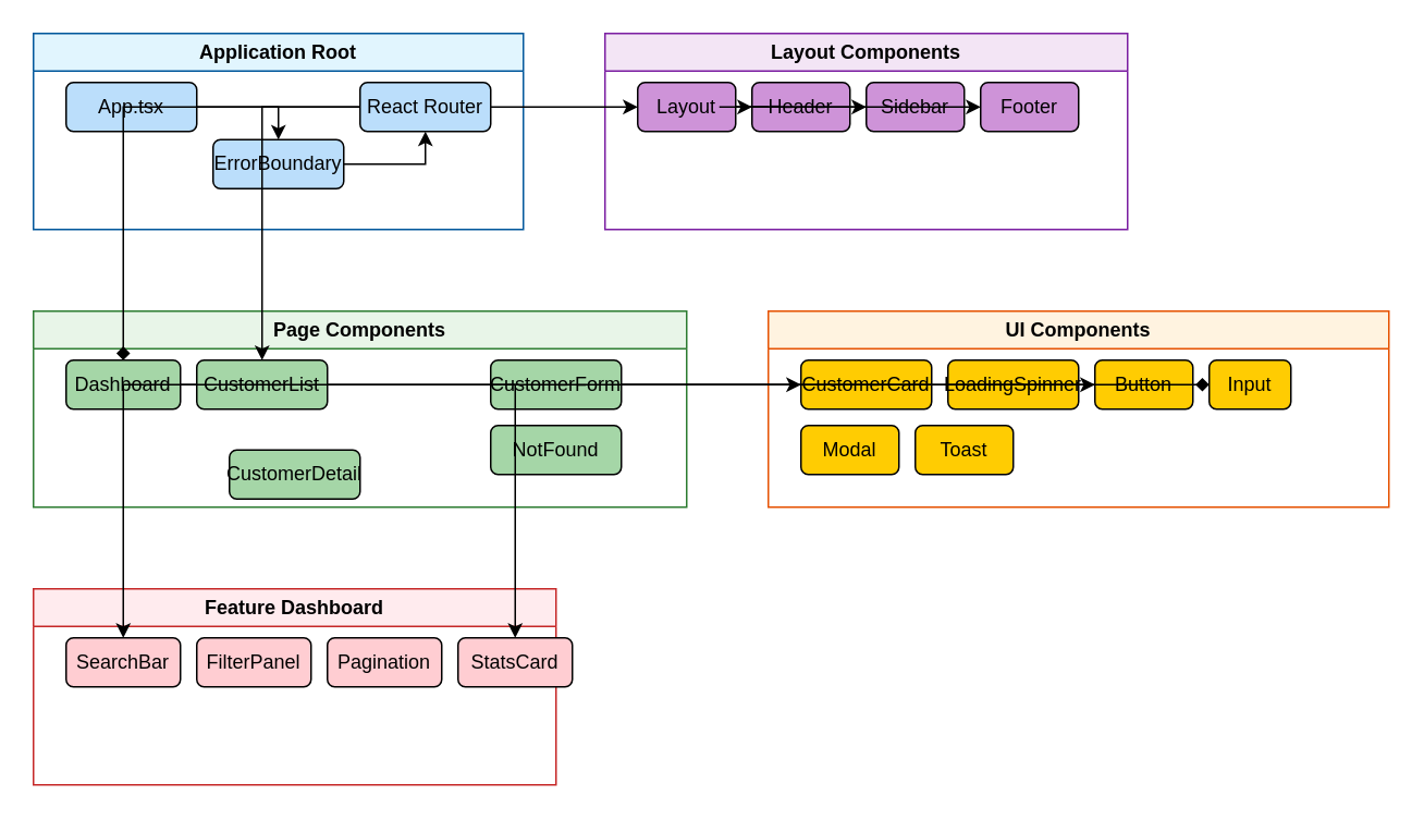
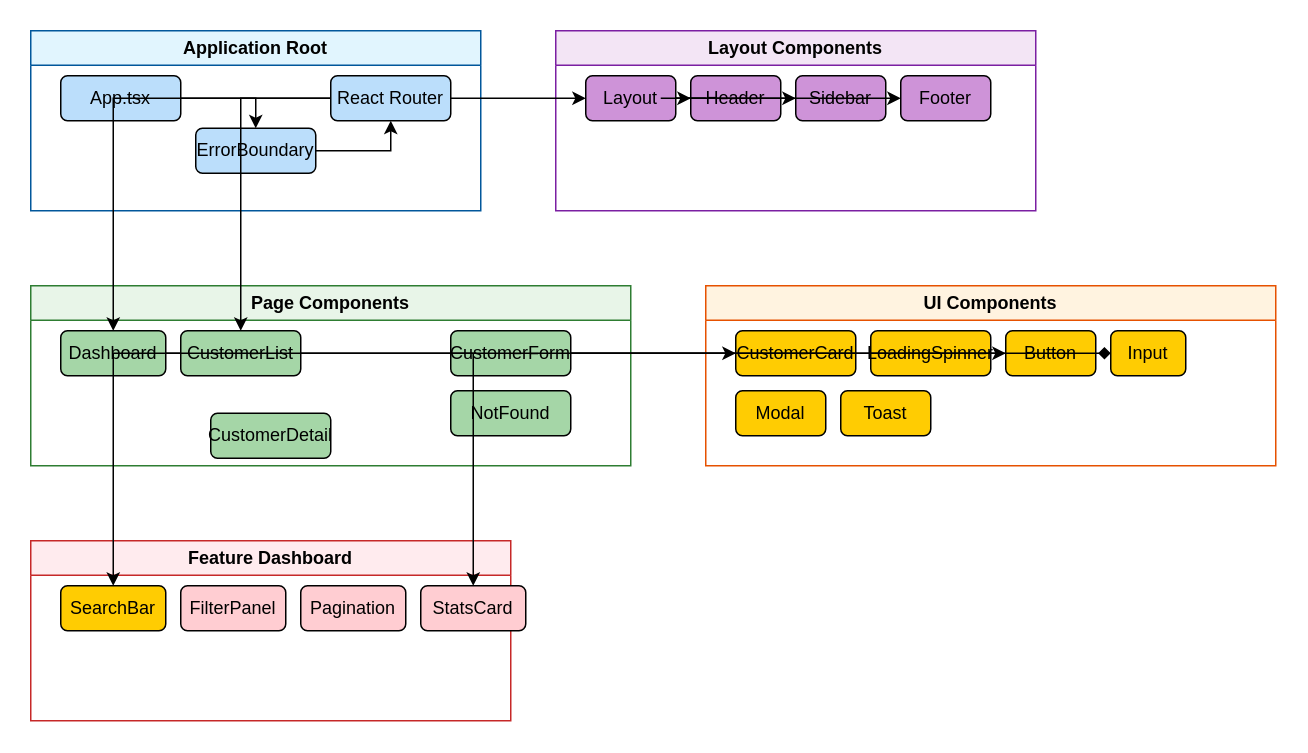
  <mxCell id="0" />
  <mxCell id="1" parent="0" />
  <mxCell id="2" value="Application Root" style="swimlane;whiteSpace=wrap;html=1;fillColor=#e1f5fe;strokeColor=#01579b;" vertex="1" parent="1"><mxGeometry x="20" y="20" width="300" height="120" as="geometry" /></mxCell>
  <mxCell id="3" value="App.tsx" style="rounded=1;whiteSpace=wrap;html=1;fillColor=#bbdefb;" vertex="1" parent="2"><mxGeometry x="20" y="30" width="80" height="30" as="geometry" /></mxCell>
  <mxCell id="4" value="ErrorBoundary" style="rounded=1;whiteSpace=wrap;html=1;fillColor=#bbdefb;" vertex="1" parent="2"><mxGeometry x="110" y="65" width="80" height="30" as="geometry" /></mxCell>
  <mxCell id="5" value="React Router" style="rounded=1;whiteSpace=wrap;html=1;fillColor=#bbdefb;" vertex="1" parent="2"><mxGeometry x="200" y="30" width="80" height="30" as="geometry" /></mxCell>
  <mxCell id="6" value="Layout Components" style="swimlane;whiteSpace=wrap;html=1;fillColor=#f3e5f5;strokeColor=#7b1fa2;" vertex="1" parent="1"><mxGeometry x="370" y="20" width="320" height="120" as="geometry" /></mxCell>
  <mxCell id="7" value="Layout" style="rounded=1;whiteSpace=wrap;html=1;fillColor=#ce93d8;" vertex="1" parent="6"><mxGeometry x="20" y="30" width="60" height="30" as="geometry" /></mxCell>
  <mxCell id="8" value="Header" style="rounded=1;whiteSpace=wrap;html=1;fillColor=#ce93d8;" vertex="1" parent="6"><mxGeometry x="90" y="30" width="60" height="30" as="geometry" /></mxCell>
  <mxCell id="9" value="Sidebar" style="rounded=1;whiteSpace=wrap;html=1;fillColor=#ce93d8;" vertex="1" parent="6"><mxGeometry x="160" y="30" width="60" height="30" as="geometry" /></mxCell>
  <mxCell id="10" value="Footer" style="rounded=1;whiteSpace=wrap;html=1;fillColor=#ce93d8;" vertex="1" parent="6"><mxGeometry x="230" y="30" width="60" height="30" as="geometry" /></mxCell>
  <mxCell id="11" value="Page Components" style="swimlane;whiteSpace=wrap;html=1;fillColor=#e8f5e8;strokeColor=#2e7d32;" vertex="1" parent="1"><mxGeometry x="20" y="190" width="400" height="120" as="geometry" /></mxCell>
  <mxCell id="12" value="Dashboard" style="rounded=1;whiteSpace=wrap;html=1;fillColor=#a5d6a7;" vertex="1" parent="11"><mxGeometry x="20" y="30" width="70" height="30" as="geometry" /></mxCell>
  <mxCell id="13" value="CustomerList" style="rounded=1;whiteSpace=wrap;html=1;fillColor=#a5d6a7;" vertex="1" parent="11"><mxGeometry x="100" y="30" width="80" height="30" as="geometry" /></mxCell>
  <mxCell id="14" value="CustomerDetail" style="rounded=1;whiteSpace=wrap;html=1;fillColor=#a5d6a7;" vertex="1" parent="11"><mxGeometry x="120" y="85" width="80" height="30" as="geometry" /></mxCell>
  <mxCell id="15" value="CustomerForm" style="rounded=1;whiteSpace=wrap;html=1;fillColor=#a5d6a7;" vertex="1" parent="11"><mxGeometry x="280" y="30" width="80" height="30" as="geometry" /></mxCell>
  <mxCell id="16" value="NotFound" style="rounded=1;whiteSpace=wrap;html=1;fillColor=#a5d6a7;" vertex="1" parent="11"><mxGeometry x="280" y="70" width="80" height="30" as="geometry" /></mxCell>
  <mxCell id="17" value="UI Components" style="swimlane;whiteSpace=wrap;html=1;fillColor=#fff3e0;strokeColor=#e65100;" vertex="1" parent="1"><mxGeometry x="470" y="190" width="380" height="120" as="geometry" /></mxCell>
  <mxCell id="18" value="CustomerCard" style="rounded=1;whiteSpace=wrap;html=1;fillColor=#ffcc02;" vertex="1" parent="17"><mxGeometry x="20" y="30" width="80" height="30" as="geometry" /></mxCell>
  <mxCell id="19" value="LoadingSpinner" style="rounded=1;whiteSpace=wrap;html=1;fillColor=#ffcc02;" vertex="1" parent="17"><mxGeometry x="110" y="30" width="80" height="30" as="geometry" /></mxCell>
  <mxCell id="20" value="Button" style="rounded=1;whiteSpace=wrap;html=1;fillColor=#ffcc02;" vertex="1" parent="17"><mxGeometry x="200" y="30" width="60" height="30" as="geometry" /></mxCell>
  <mxCell id="21" value="Input" style="rounded=1;whiteSpace=wrap;html=1;fillColor=#ffcc02;" vertex="1" parent="17"><mxGeometry x="270" y="30" width="50" height="30" as="geometry" /></mxCell>
  <mxCell id="22" value="Modal" style="rounded=1;whiteSpace=wrap;html=1;fillColor=#ffcc02;" vertex="1" parent="17"><mxGeometry x="20" y="70" width="60" height="30" as="geometry" /></mxCell>
  <mxCell id="23" value="Toast" style="rounded=1;whiteSpace=wrap;html=1;fillColor=#ffcc02;" vertex="1" parent="17"><mxGeometry x="90" y="70" width="60" height="30" as="geometry" /></mxCell>
  <mxCell id="24" value="Feature Dashboard" style="swimlane;whiteSpace=wrap;html=1;fillColor=#ffebee;strokeColor=#c62828;" vertex="1" parent="1"><mxGeometry x="20" y="360" width="320" height="120" as="geometry" /></mxCell>
- <mxCell id="25" value="SearchBar" style="rounded=1;whiteSpace=wrap;html=1;fillColor=#ffcdd2;" vertex="1" parent="24"><mxGeometry x="20" y="30" width="70" height="30" as="geometry" /></mxCell>
+ <mxCell id="25" value="SearchBar" style="rounded=1;whiteSpace=wrap;html=1;fillColor=#ffcc02;" vertex="1" parent="24"><mxGeometry x="20" y="30" width="70" height="30" as="geometry" /></mxCell>
  <mxCell id="26" value="FilterPanel" style="rounded=1;whiteSpace=wrap;html=1;fillColor=#ffcdd2;" vertex="1" parent="24"><mxGeometry x="100" y="30" width="70" height="30" as="geometry" /></mxCell>
  <mxCell id="27" value="Pagination" style="rounded=1;whiteSpace=wrap;html=1;fillColor=#ffcdd2;" vertex="1" parent="24"><mxGeometry x="180" y="30" width="70" height="30" as="geometry" /></mxCell>
  <mxCell id="28" value="StatsCard" style="rounded=1;whiteSpace=wrap;html=1;fillColor=#ffcdd2;" vertex="1" parent="24"><mxGeometry x="260" y="30" width="70" height="30" as="geometry" /></mxCell>
  <mxCell id="29" style="edgeStyle=orthogonalEdgeStyle;rounded=0;orthogonalLoop=1;jettySize=auto;html=1;" edge="1" parent="1" source="3" target="4"><mxGeometry relative="1" as="geometry" /></mxCell>
  <mxCell id="30" style="edgeStyle=orthogonalEdgeStyle;rounded=0;orthogonalLoop=1;jettySize=auto;html=1;" edge="1" parent="1" source="4" target="5"><mxGeometry relative="1" as="geometry" /></mxCell>
  <mxCell id="31" style="edgeStyle=orthogonalEdgeStyle;rounded=0;orthogonalLoop=1;jettySize=auto;html=1;" edge="1" parent="1" source="5" target="7"><mxGeometry relative="1" as="geometry" /></mxCell>
  <mxCell id="32" style="edgeStyle=orthogonalEdgeStyle;rounded=0;orthogonalLoop=1;jettySize=auto;html=1;" edge="1" parent="1" source="7" target="8"><mxGeometry relative="1" as="geometry" /></mxCell>
  <mxCell id="33" style="edgeStyle=orthogonalEdgeStyle;rounded=0;orthogonalLoop=1;jettySize=auto;html=1;" edge="1" parent="1" source="7" target="9"><mxGeometry relative="1" as="geometry" /></mxCell>
  <mxCell id="34" style="edgeStyle=orthogonalEdgeStyle;rounded=0;orthogonalLoop=1;jettySize=auto;html=1;" edge="1" parent="1" source="7" target="10"><mxGeometry relative="1" as="geometry" /></mxCell>
- <mxCell id="35" style="edgeStyle=orthogonalEdgeStyle;rounded=0;orthogonalLoop=1;jettySize=auto;html=1;endArrow=diamond;" edge="1" parent="1" source="5" target="12"><mxGeometry relative="1" as="geometry" /></mxCell>
+ <mxCell id="35" style="edgeStyle=orthogonalEdgeStyle;rounded=0;orthogonalLoop=1;jettySize=auto;html=1;" edge="1" parent="1" source="5" target="12"><mxGeometry relative="1" as="geometry" /></mxCell>
  <mxCell id="36" style="edgeStyle=orthogonalEdgeStyle;rounded=0;orthogonalLoop=1;jettySize=auto;html=1;" edge="1" parent="1" source="5" target="13"><mxGeometry relative="1" as="geometry" /></mxCell>
  <mxCell id="37" style="edgeStyle=orthogonalEdgeStyle;rounded=0;orthogonalLoop=1;jettySize=auto;html=1;" edge="1" parent="1" source="12" target="28"><mxGeometry relative="1" as="geometry" /></mxCell>
  <mxCell id="38" style="edgeStyle=orthogonalEdgeStyle;rounded=0;orthogonalLoop=1;jettySize=auto;html=1;" edge="1" parent="1" source="13" target="25"><mxGeometry relative="1" as="geometry" /></mxCell>
  <mxCell id="39" style="edgeStyle=orthogonalEdgeStyle;rounded=0;orthogonalLoop=1;jettySize=auto;html=1;" edge="1" parent="1" source="13" target="18"><mxGeometry relative="1" as="geometry" /></mxCell>
  <mxCell id="40" style="edgeStyle=orthogonalEdgeStyle;rounded=0;orthogonalLoop=1;jettySize=auto;html=1;endArrow=diamond;" edge="1" parent="1" source="15" target="21"><mxGeometry relative="1" as="geometry" /></mxCell>
  <mxCell id="41" style="edgeStyle=orthogonalEdgeStyle;rounded=0;orthogonalLoop=1;jettySize=auto;html=1;" edge="1" parent="1" source="15" target="20"><mxGeometry relative="1" as="geometry" /></mxCell>
